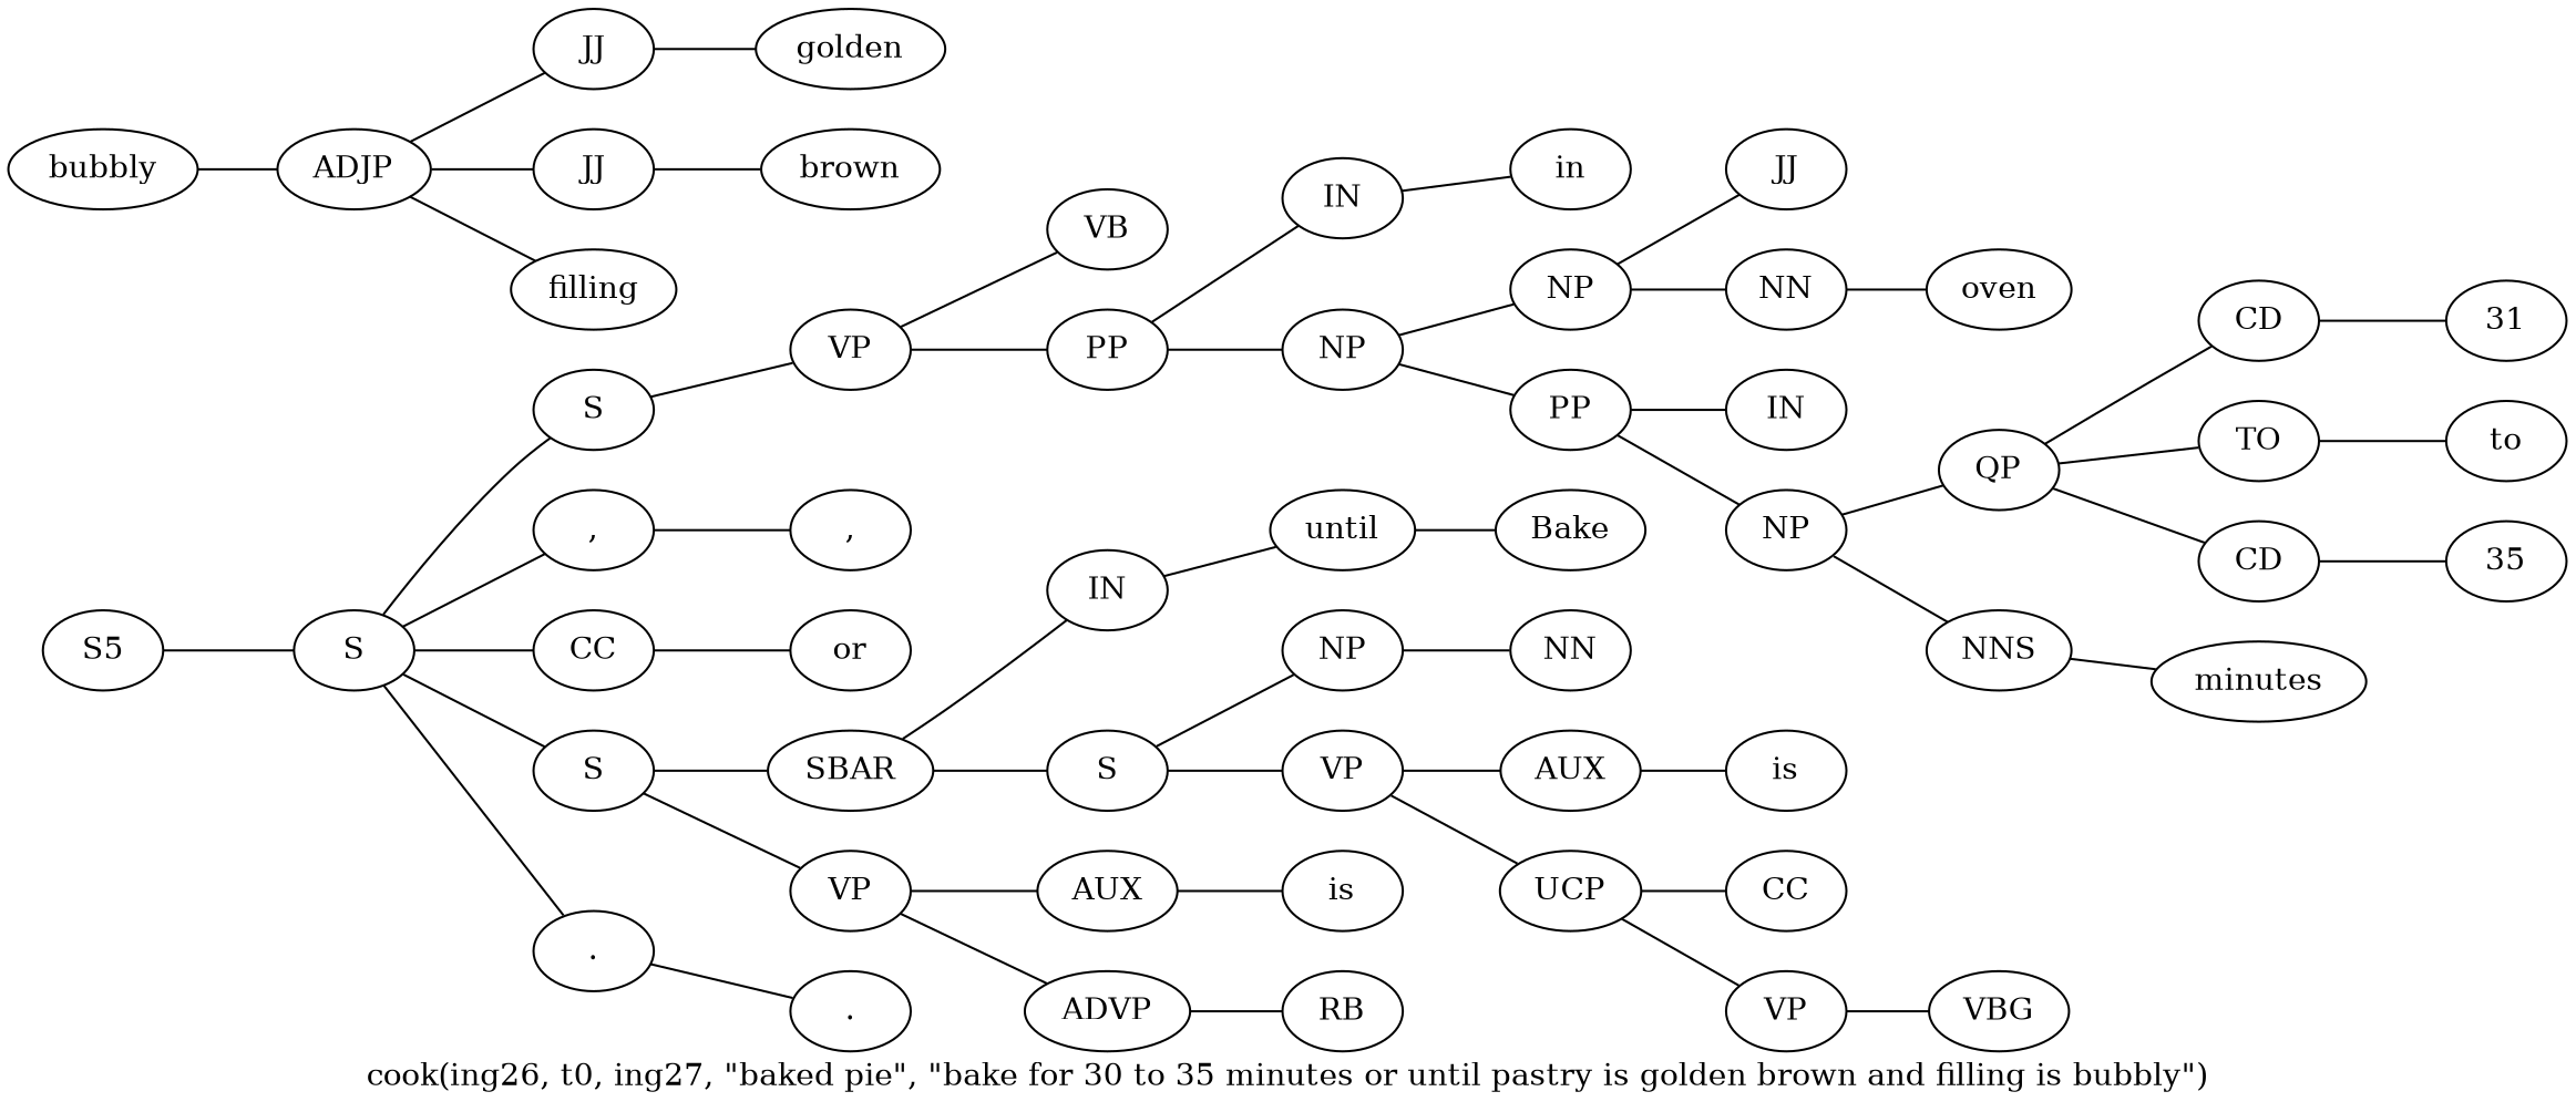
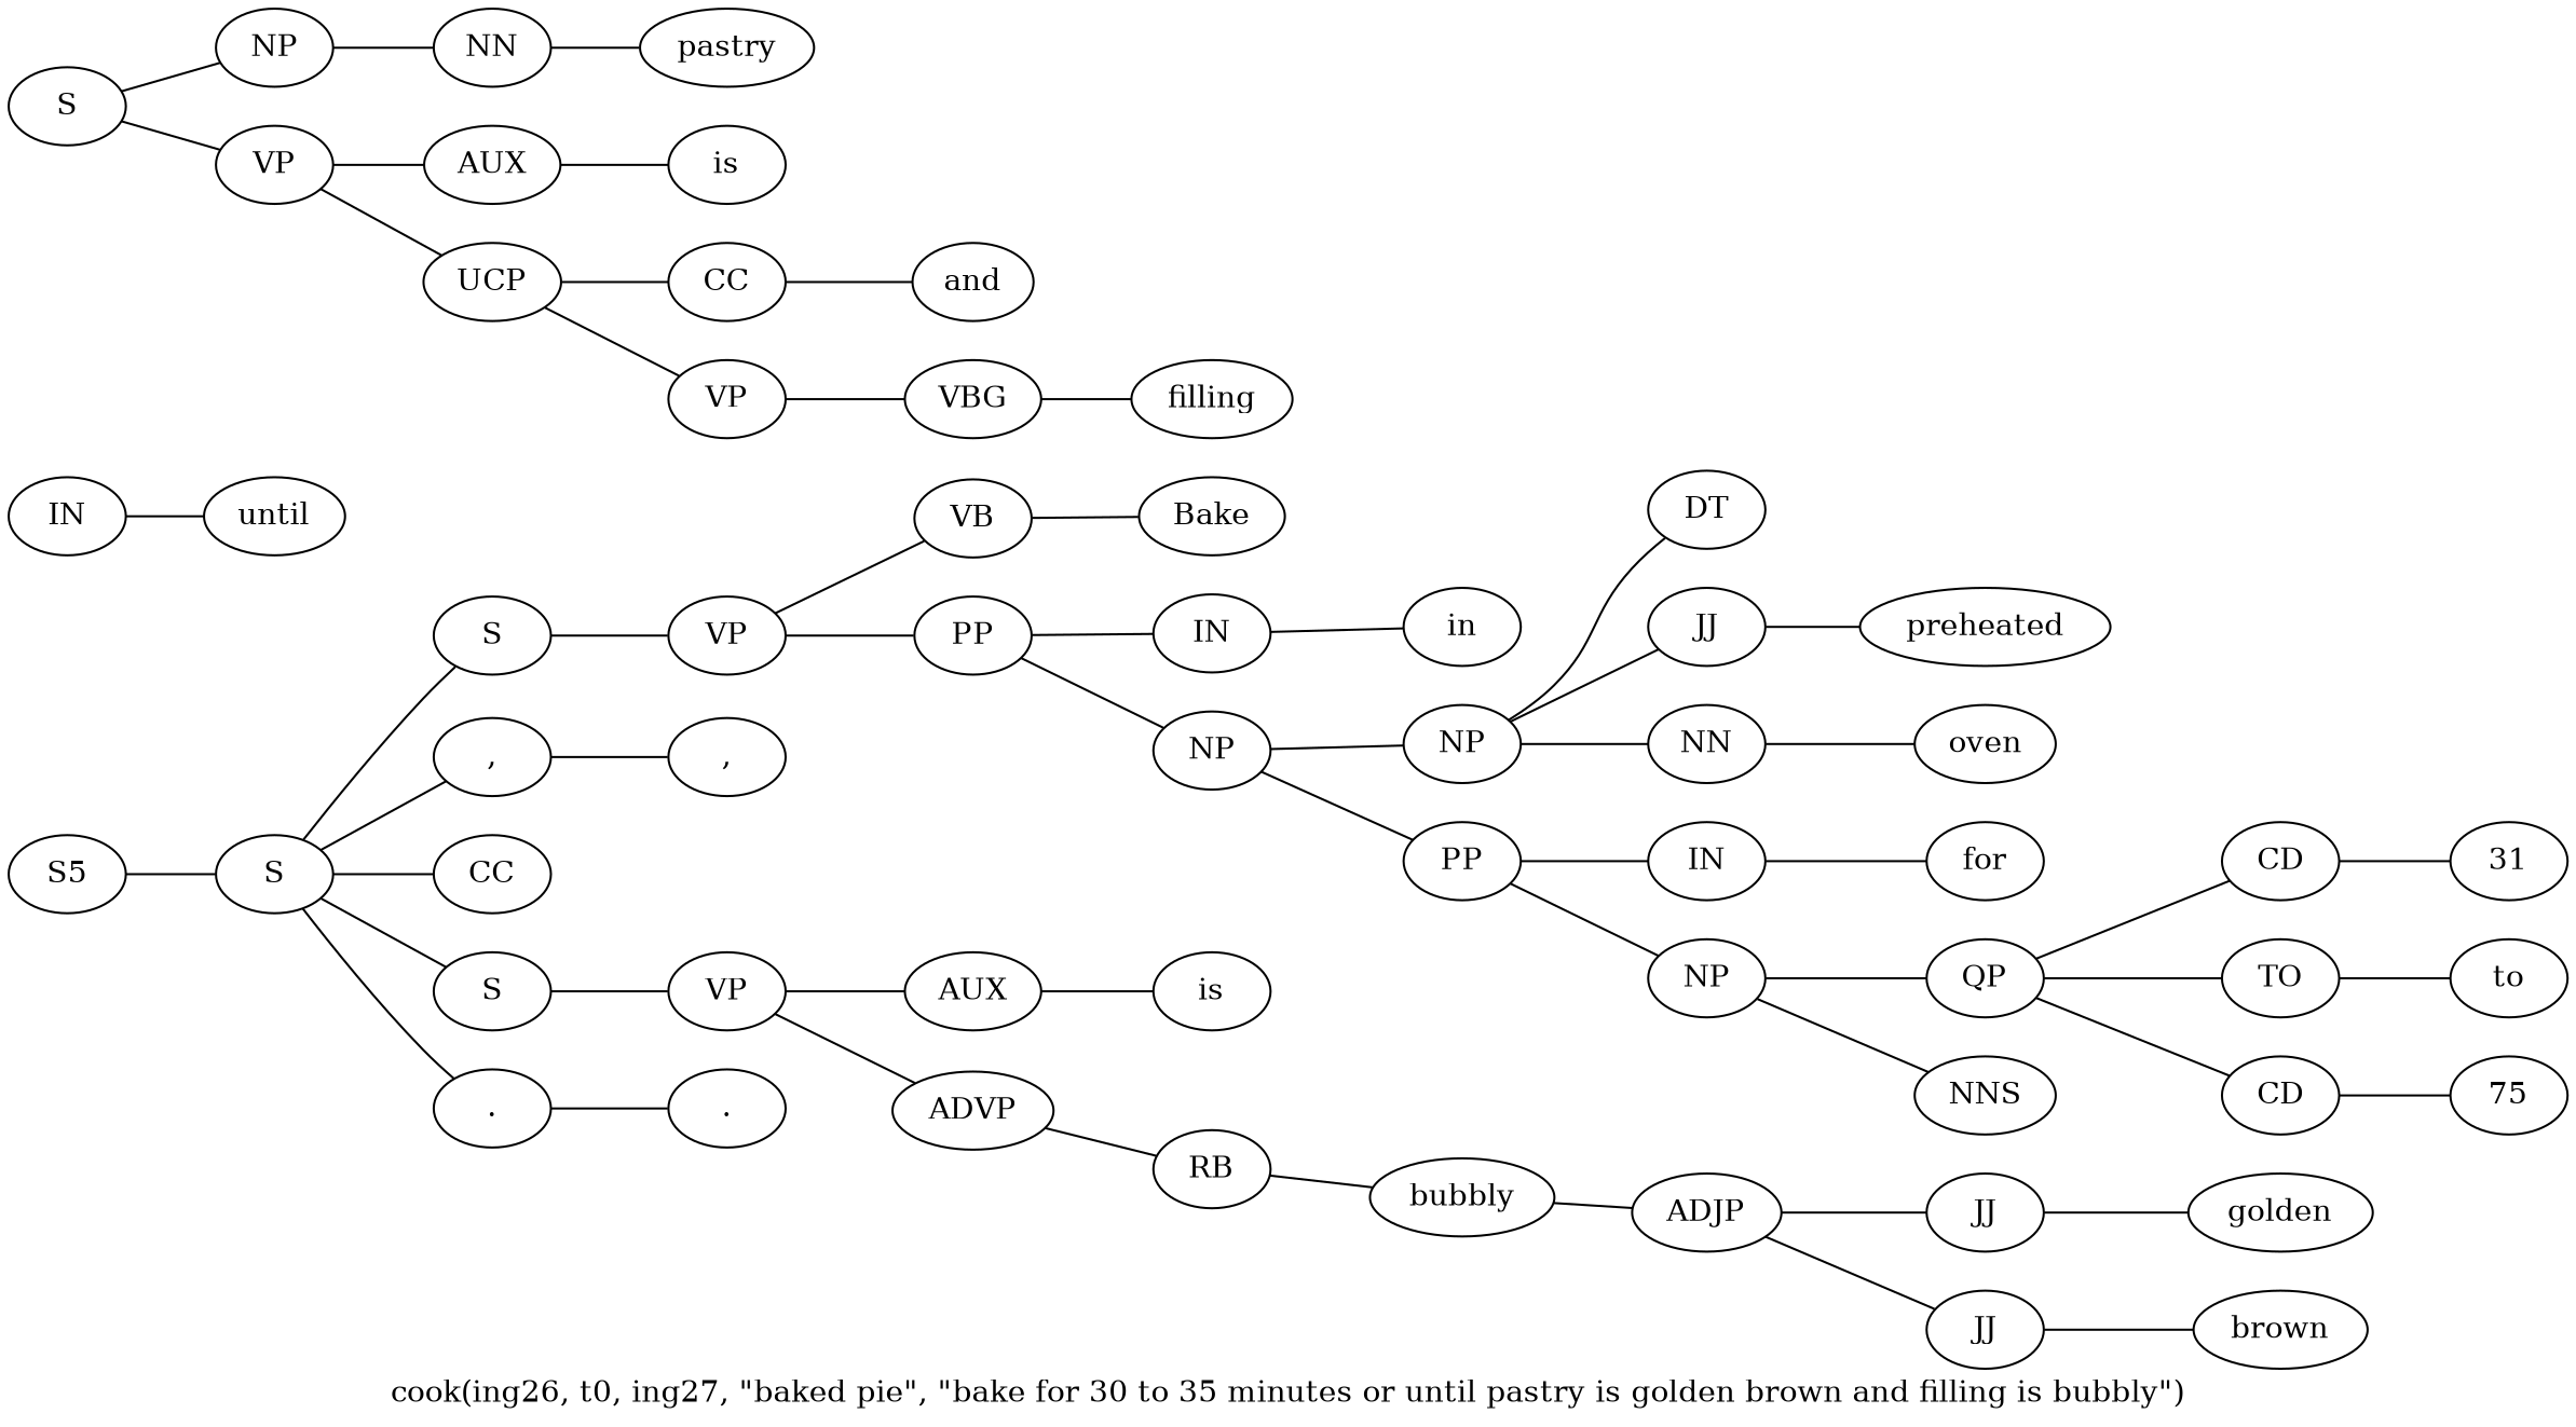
  graph {
    label="cook(ing26, t0, ing27, \"baked pie\", \"bake for 30 to 35 minutes or until pastry is golden brown and filling is bubbly\")"
    rankdir=LR
    n1 [label=S5]
    n2 [label=S]
    n3 [label=S]
    n4 [label=","]
    n5 [label=CC]
    n6 [label=S]
    n7 [label="."]
    n8 [label=VP]
    n9 [label=","]
-   n10 [label=or]
-   n11 [label=SBAR]
    n12 [label=VP]
    n13 [label="."]
    n14 [label=VB]
    n15 [label=PP]
    n16 [label=Bake]
    n17 [label=IN]
    n18 [label=NP]
    n19 [label=in]
    n20 [label=NP]
    n21 [label=PP]
+   n22 [label=DT]
    n23 [label=JJ]
    n24 [label=NN]
    n25 [label=IN]
    n26 [label=NP]
+   n27 [label=preheated]
    n28 [label=oven]
+   n29 [label=for]
    n30 [label=QP]
    n31 [label=NNS]
    n32 [label=CD]
    n33 [label=TO]
    n34 [label=CD]
-   n35 [label=minutes]
    n36 [label=31]
    n37 [label=to]
-   n38 [label=35]
+   n38 [label=75]
    n39 [label=IN]
    n40 [label=S]
    n41 [label=AUX]
    n42 [label=ADVP]
    n43 [label=until]
    n44 [label=NP]
    n45 [label=VP]
    n46 [label=NN]
    n47 [label=AUX]
    n48 [label=UCP]
+   n49 [label=pastry]
    n50 [label=is]
    n51 [label=CC]
    n52 [label=VP]
    n53 [label=ADJP]
    n54 [label=JJ]
    n55 [label=JJ]
+   n56 [label=and]
    n57 [label=VBG]
    n58 [label=golden]
    n59 [label=brown]
    n60 [label=filling]
    n61 [label=is]
    n62 [label=RB]
    n63 [label=bubbly]
    n1 -- n2
    n2 -- n3
    n2 -- n4
    n2 -- n5
    n2 -- n6
    n2 -- n7
    n3 -- n8
    n4 -- n9
-   n5 -- n10
-   n6 -- n11
    n6 -- n12
    n7 -- n13
    n8 -- n14
    n8 -- n15
-   n11 -- n39
-   n11 -- n40
    n12 -- n41
    n12 -- n42
-   n43 -- n16
+   n14 -- n16
    n15 -- n17
    n15 -- n18
    n17 -- n19
    n18 -- n20
    n18 -- n21
+   n20 -- n22
    n20 -- n23
    n20 -- n24
    n21 -- n25
    n21 -- n26
+   n23 -- n27
    n24 -- n28
+   n25 -- n29
    n26 -- n30
    n26 -- n31
    n30 -- n32
    n30 -- n33
    n30 -- n34
-   n31 -- n35
    n32 -- n36
    n33 -- n37
    n34 -- n38
    n39 -- n43
    n40 -- n44
    n40 -- n45
    n41 -- n61
    n42 -- n62
    n44 -- n46
    n45 -- n47
    n45 -- n48
+   n46 -- n49
    n47 -- n50
    n48 -- n51
    n48 -- n52
+   n51 -- n56
    n52 -- n57
    n53 -- n54
    n53 -- n55
    n54 -- n58
    n55 -- n59
-   n53 -- n60
+   n57 -- n60
+   n62 -- n63
    n63 -- n53
  }
